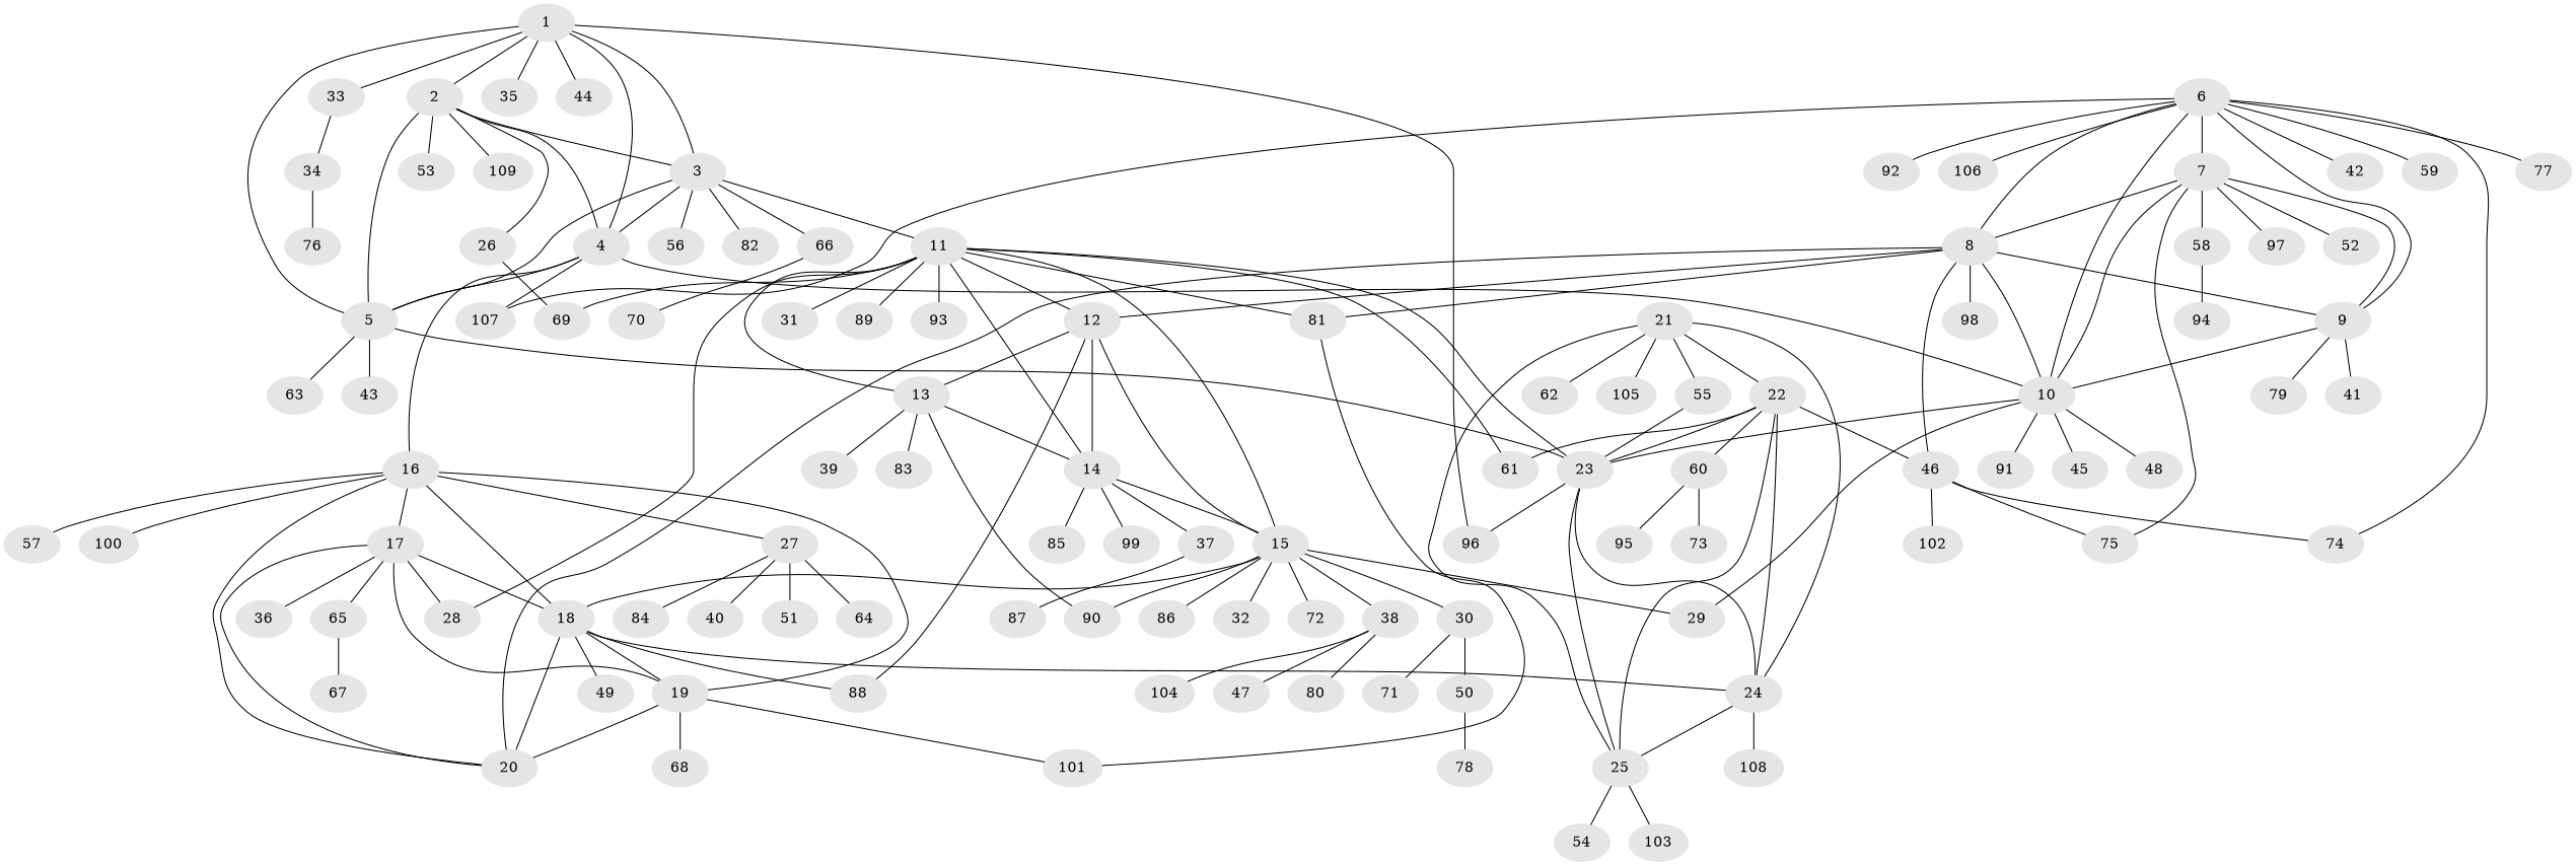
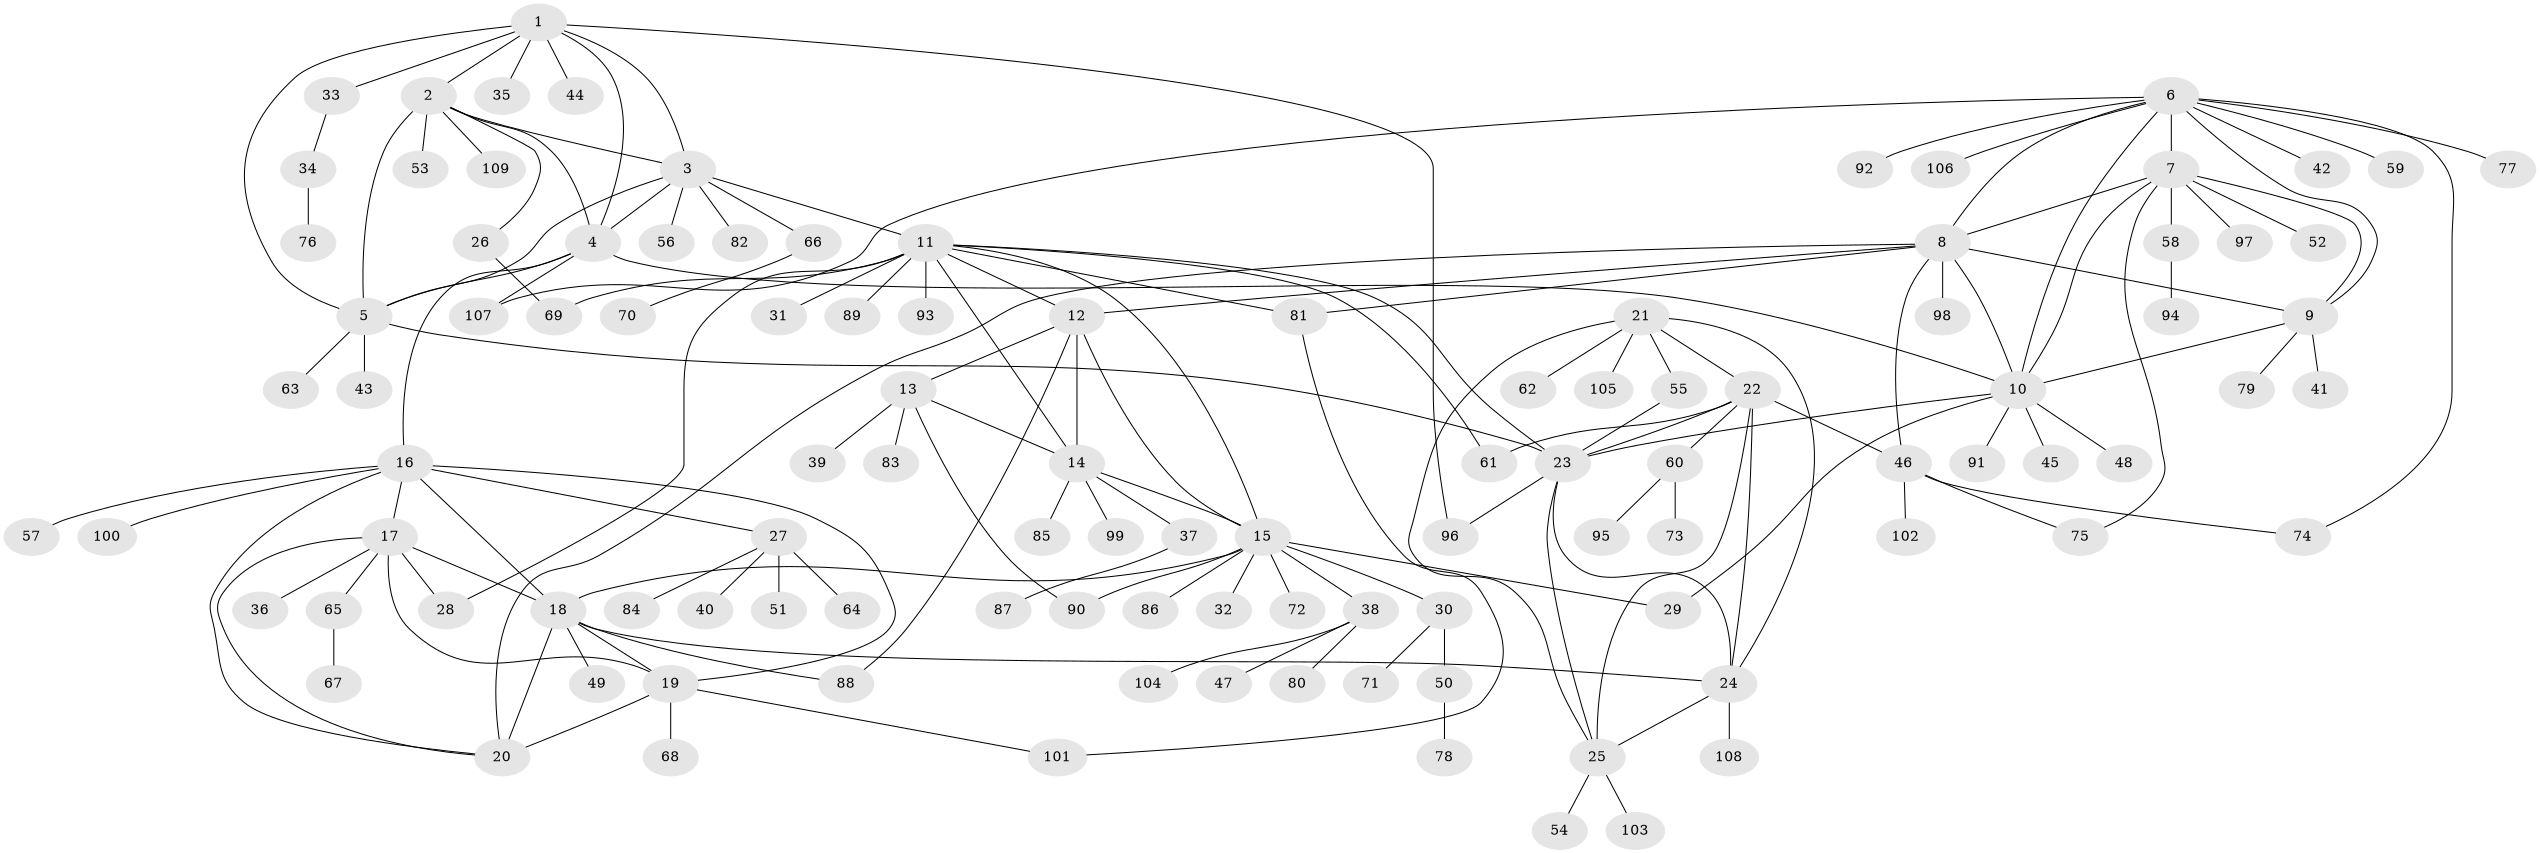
  graph {
    node [color=gray90 style=filled]
    1
    2
    3
    4
    5
    33
    35
    44
    96
    26
    53
    109
    11
    56
    66
    82
    10
    16
    107
    23
    43
    63
    34
    69
    12
    81
    13
    14
    15
    28
    31
    61
    89
    93
    70
    29
    45
    48
    91
    20
    18
    17
    19
    27
    57
    100
    24
    25
    6
    7
    8
    9
    42
    59
    74
    77
    92
    106
    52
    58
    75
    97
    46
    98
    41
    79
    94
    88
    102
    101
    39
    83
    90
    37
    85
    99
    30
    32
    38
    72
    86
    87
    49
    50
    71
    47
    80
    104
    36
    65
    68
    40
    51
    64
    84
    67
    108
    21
    22
    55
    62
    105
    60
    54
    103
    73
    95
    78
    76
    1 -- 2
    1 -- 3
    1 -- 4
    1 -- 5
    1 -- 33
    1 -- 35
    1 -- 44
    1 -- 96
    2 -- 3
    2 -- 4
    2 -- 5
    2 -- 26
    2 -- 53
    2 -- 109
    3 -- 4
    3 -- 5
    3 -- 11
    3 -- 56
    3 -- 66
    3 -- 82
    4 -- 5
    4 -- 10
    4 -- 16
    4 -- 107
    5 -- 23
    5 -- 43
    5 -- 63
    33 -- 34
    26 -- 69
    11 -- 23
    11 -- 69
    11 -- 12
    11 -- 81
-   11 -- 13
    11 -- 14
    11 -- 15
    11 -- 28
    11 -- 31
    11 -- 61
    11 -- 89
    11 -- 93
    66 -- 70
    10 -- 23
    10 -- 29
    10 -- 45
    10 -- 48
    10 -- 91
    16 -- 20
    16 -- 18
    16 -- 17
    16 -- 19
    16 -- 27
    16 -- 57
    16 -- 100
    23 -- 96
    23 -- 24
    23 -- 25
    34 -- 76
    12 -- 13
    12 -- 14
    12 -- 15
    12 -- 88
    81 -- 101
    13 -- 14
    13 -- 39
    13 -- 83
    13 -- 90
    14 -- 15
    14 -- 37
    14 -- 85
    14 -- 99
    15 -- 29
    15 -- 18
    15 -- 90
    15 -- 30
    15 -- 32
    15 -- 38
    15 -- 72
    15 -- 86
    18 -- 20
    18 -- 19
    18 -- 24
    18 -- 88
    18 -- 49
    17 -- 28
    17 -- 20
    17 -- 18
    17 -- 19
    17 -- 36
    17 -- 65
    19 -- 20
    19 -- 101
    19 -- 68
    27 -- 40
    27 -- 51
    27 -- 64
    27 -- 84
    24 -- 25
    24 -- 108
    25 -- 54
    25 -- 103
    6 -- 10
    6 -- 107
    6 -- 7
    6 -- 8
    6 -- 9
    6 -- 42
    6 -- 59
    6 -- 74
    6 -- 77
    6 -- 92
    6 -- 106
    7 -- 10
    7 -- 8
    7 -- 9
    7 -- 52
    7 -- 58
    7 -- 75
    7 -- 97
    8 -- 10
    8 -- 12
    8 -- 81
    8 -- 20
    8 -- 9
    8 -- 46
    8 -- 98
    9 -- 10
    9 -- 41
    9 -- 79
    58 -- 94
    46 -- 74
    46 -- 75
    46 -- 102
    37 -- 87
    30 -- 50
    30 -- 71
    38 -- 47
    38 -- 80
    38 -- 104
    50 -- 78
    65 -- 67
    21 -- 24
    21 -- 25
    21 -- 22
    21 -- 55
    21 -- 62
    21 -- 105
    22 -- 23
    22 -- 61
    22 -- 24
    22 -- 25
    22 -- 46
    22 -- 60
    55 -- 23
    60 -- 73
    60 -- 95
  }
